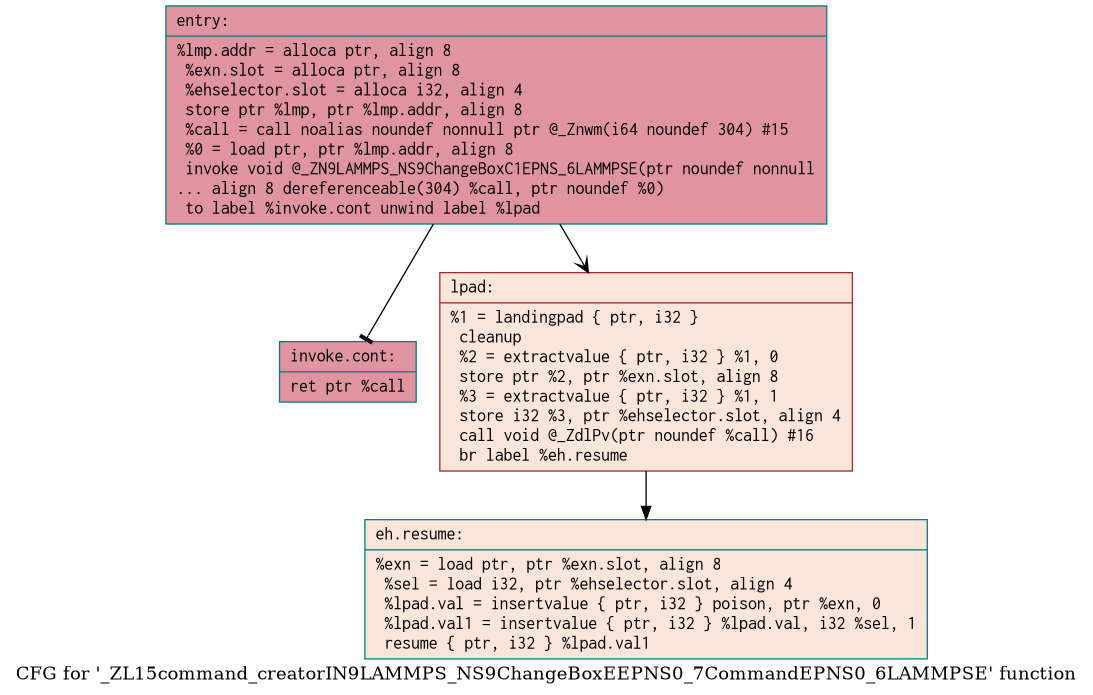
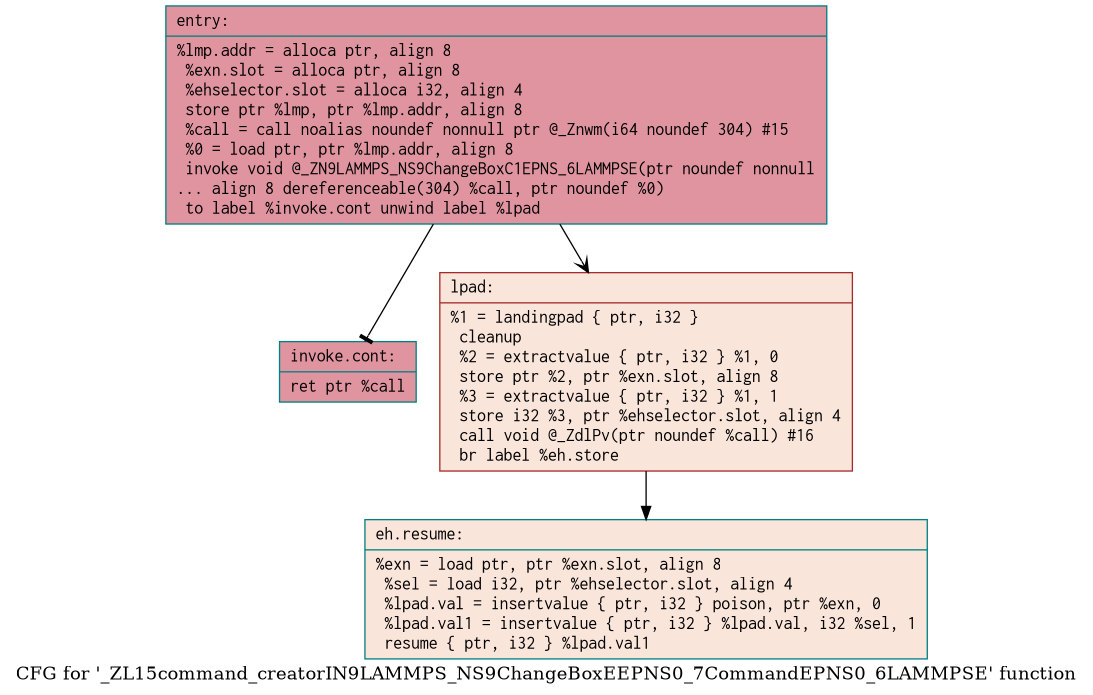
  digraph {
    label="CFG for '_ZL15command_creatorIN9LAMMPS_NS9ChangeBoxEEPNS0_7CommandEPNS0_6LAMMPSE' function"
    node [color=teal fillcolor="#b70d2870" fontname=Courier shape=record style=filled]
    n1 [label="{entry:\l|  %lmp.addr = alloca ptr, align 8\l  %exn.slot = alloca ptr, align 8\l  %ehselector.slot = alloca i32, align 4\l  store ptr %lmp, ptr %lmp.addr, align 8\l  %call = call noalias noundef nonnull ptr @_Znwm(i64 noundef 304) #15\l  %0 = load ptr, ptr %lmp.addr, align 8\l  invoke void @_ZN9LAMMPS_NS9ChangeBoxC1EPNS_6LAMMPSE(ptr noundef nonnull\l... align 8 dereferenceable(304) %call, ptr noundef %0)\l          to label %invoke.cont unwind label %lpad\l}"]
    n2 [label="{invoke.cont:\l|  ret ptr %call\l}"]
-   n3 [color=brown fillcolor="#f4c5ad70" label="{lpad:\l|  %1 = landingpad \{ ptr, i32 \}\l          cleanup\l  %2 = extractvalue \{ ptr, i32 \} %1, 0\l  store ptr %2, ptr %exn.slot, align 8\l  %3 = extractvalue \{ ptr, i32 \} %1, 1\l  store i32 %3, ptr %ehselector.slot, align 4\l  call void @_ZdlPv(ptr noundef %call) #16\l  br label %eh.resume\l}"]
+   n3 [color=brown fillcolor="#f4c5ad70" label="{lpad:\l|  %1 = landingpad \{ ptr, i32 \}\l          cleanup\l  %2 = extractvalue \{ ptr, i32 \} %1, 0\l  store ptr %2, ptr %exn.slot, align 8\l  %3 = extractvalue \{ ptr, i32 \} %1, 1\l  store i32 %3, ptr %ehselector.slot, align 4\l  call void @_ZdlPv(ptr noundef %call) #16\l  br label %eh.store\l}"]
    n4 [fillcolor="#f4c5ad70" label="{eh.resume:\l|  %exn = load ptr, ptr %exn.slot, align 8\l  %sel = load i32, ptr %ehselector.slot, align 4\l  %lpad.val = insertvalue \{ ptr, i32 \} poison, ptr %exn, 0\l  %lpad.val1 = insertvalue \{ ptr, i32 \} %lpad.val, i32 %sel, 1\l  resume \{ ptr, i32 \} %lpad.val1\l}"]
    n1 -> n2 [arrowhead=tee]
    n1 -> n3 [arrowhead=vee]
    n3 -> n4 [arrowhead=normal]
  }
